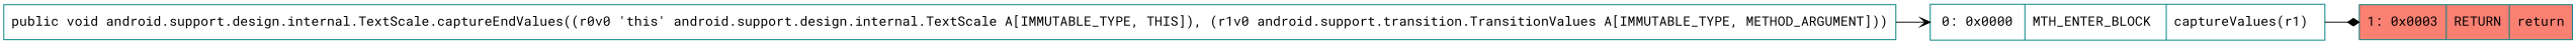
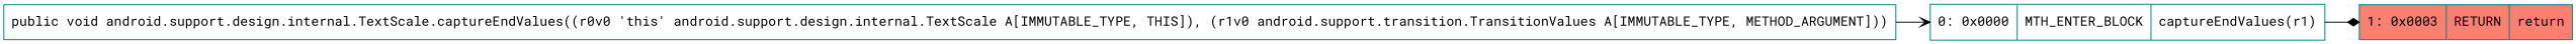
  digraph {
    rankdir=LR
    fontname="Roboto Mono"
    node [shape=record style=filled fillcolor=white color=teal fontname="Roboto Mono"]
    edge [fontname="Roboto Mono"]
-   n1 [label="{0\:\ 0x0000|MTH_ENTER_BLOCK\l|captureValues(r1)\l}"]
+   n1 [label="{0\:\ 0x0000|MTH_ENTER_BLOCK\l|captureEndValues(r1)\l}"]
    n2 [label="{1\:\ 0x0003|RETURN\l|return\l}" fillcolor=salmon]
    n3 [label="{public void android.support.design.internal.TextScale.captureEndValues((r0v0 'this' android.support.design.internal.TextScale A[IMMUTABLE_TYPE, THIS]), (r1v0 android.support.transition.TransitionValues A[IMMUTABLE_TYPE, METHOD_ARGUMENT])) }"]
    n1 -> n2 [arrowhead=diamond]
    n3 -> n1 [arrowhead=vee]
  }
